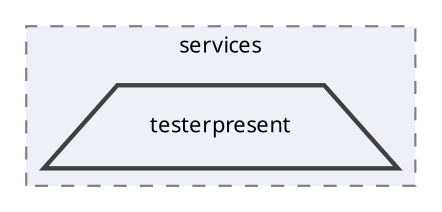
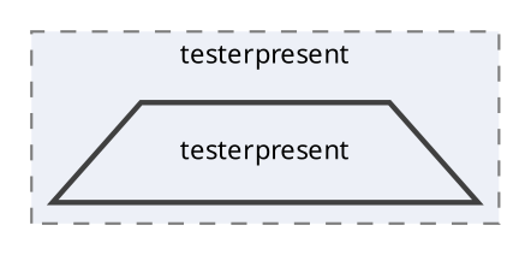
  digraph {
    compound=true
    fontname="Noto Sans"
    n1 [color=grey25 fillcolor="#edf0f7" fontname="Noto Sans" fontsize=10 height=0.2 label=testerpresent shape=trapezium style="filled,bold" width=0.4]
    subgraph cluster_1 {
      bgcolor="#edf0f7"
      fontsize=10
-     label=services
+     label=testerpresent
      pencolor=grey50
      style="filled,dashed"
      n1
    }
  }
